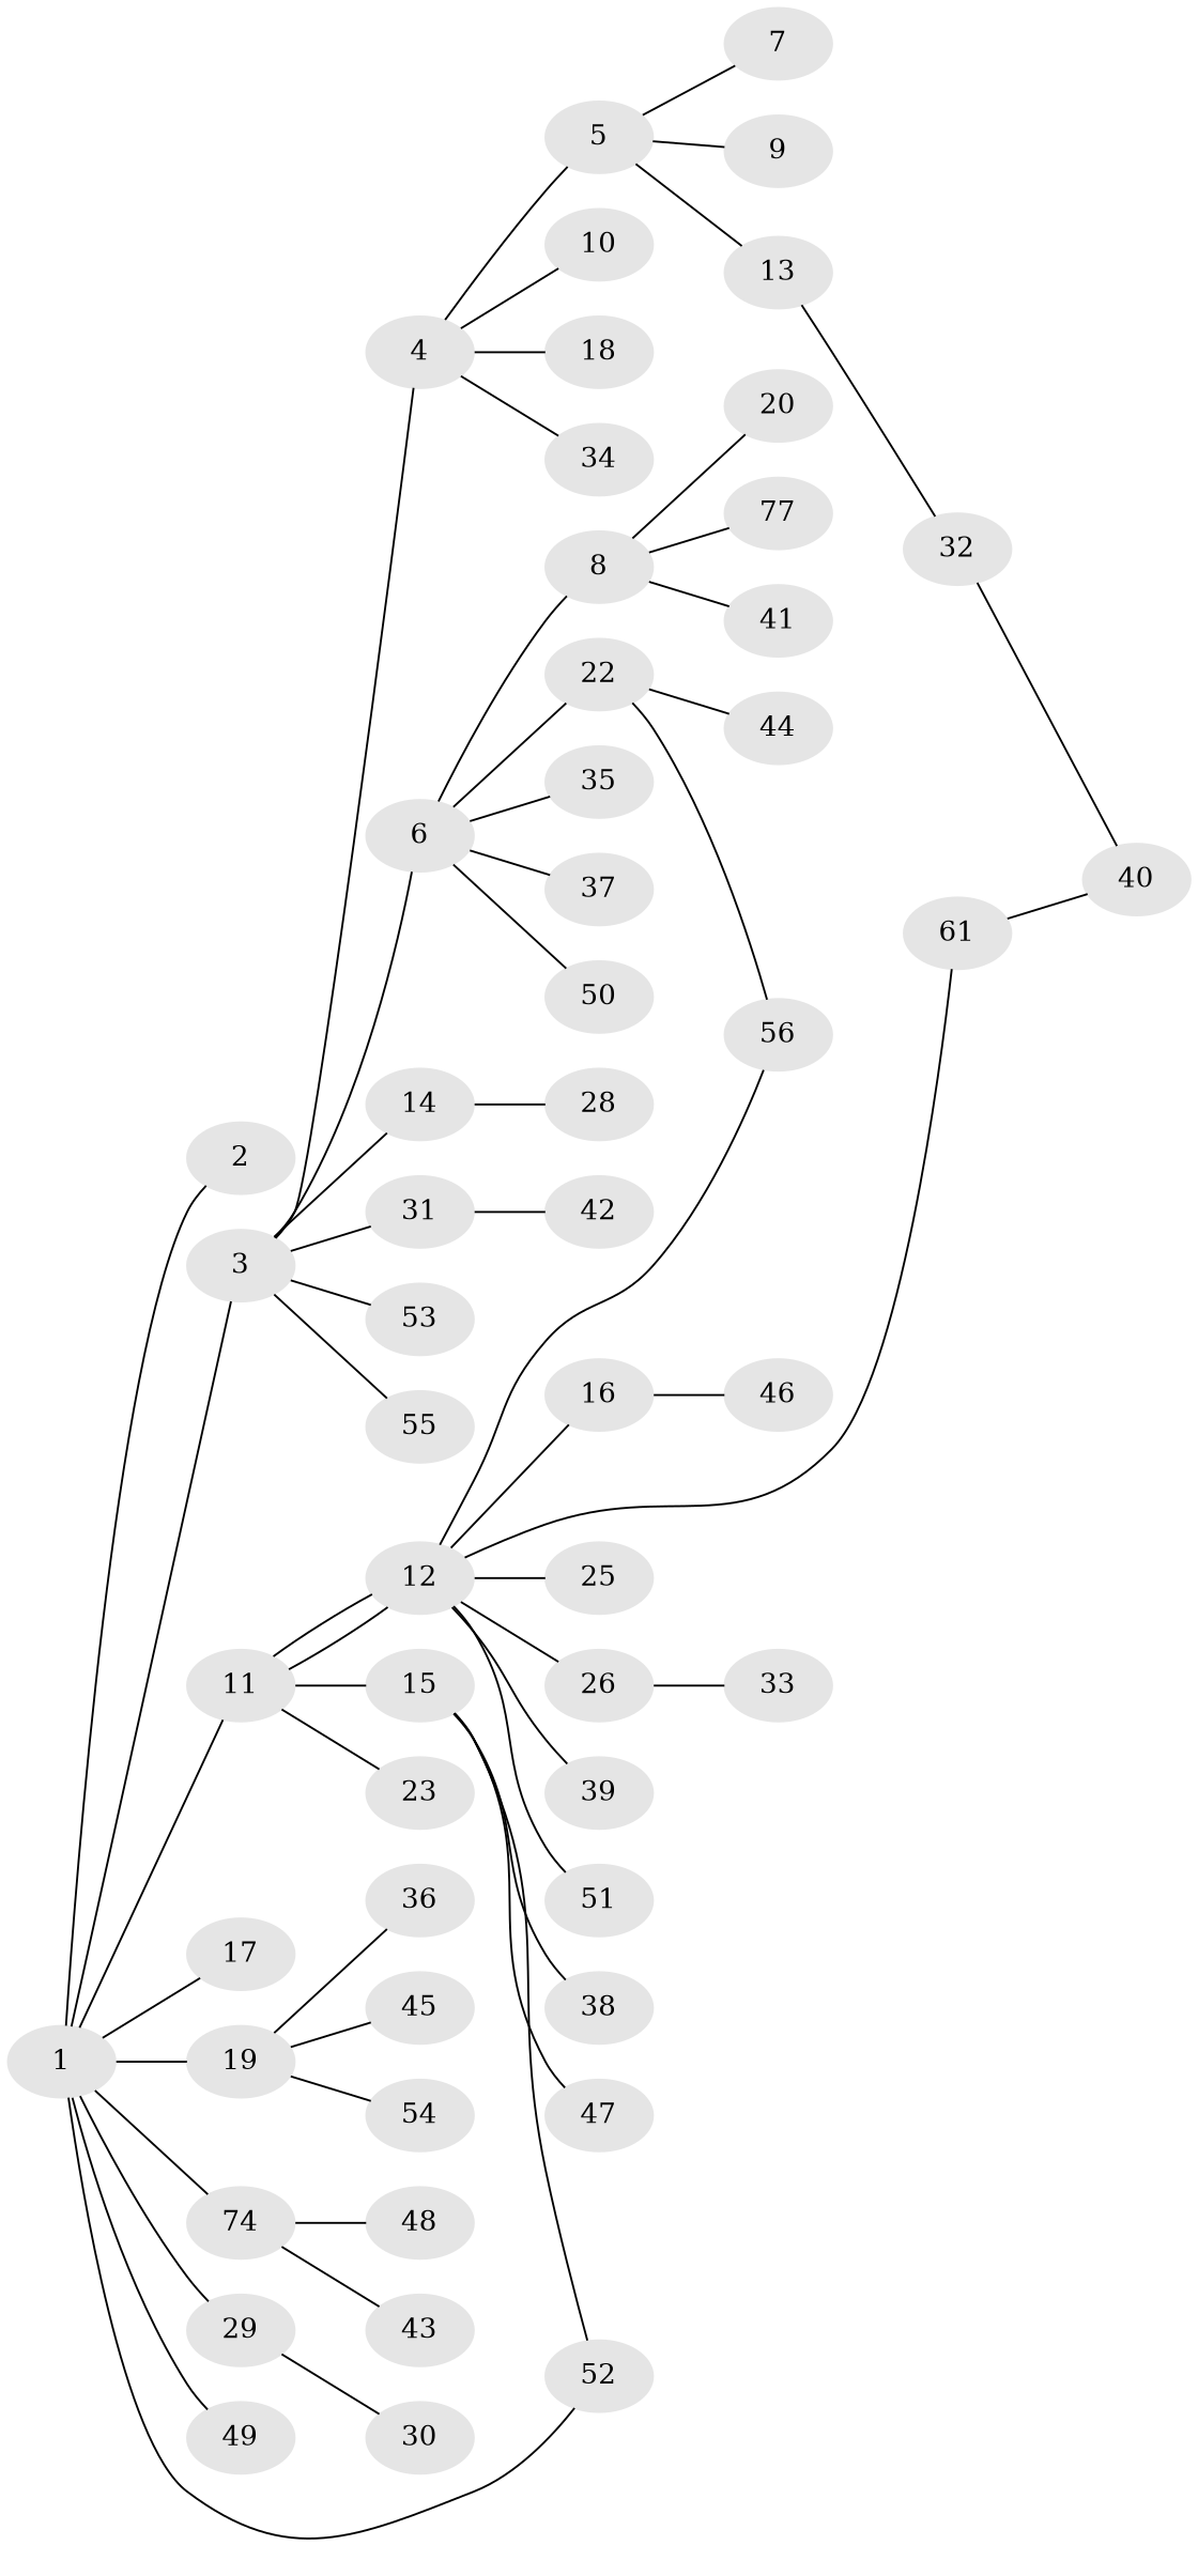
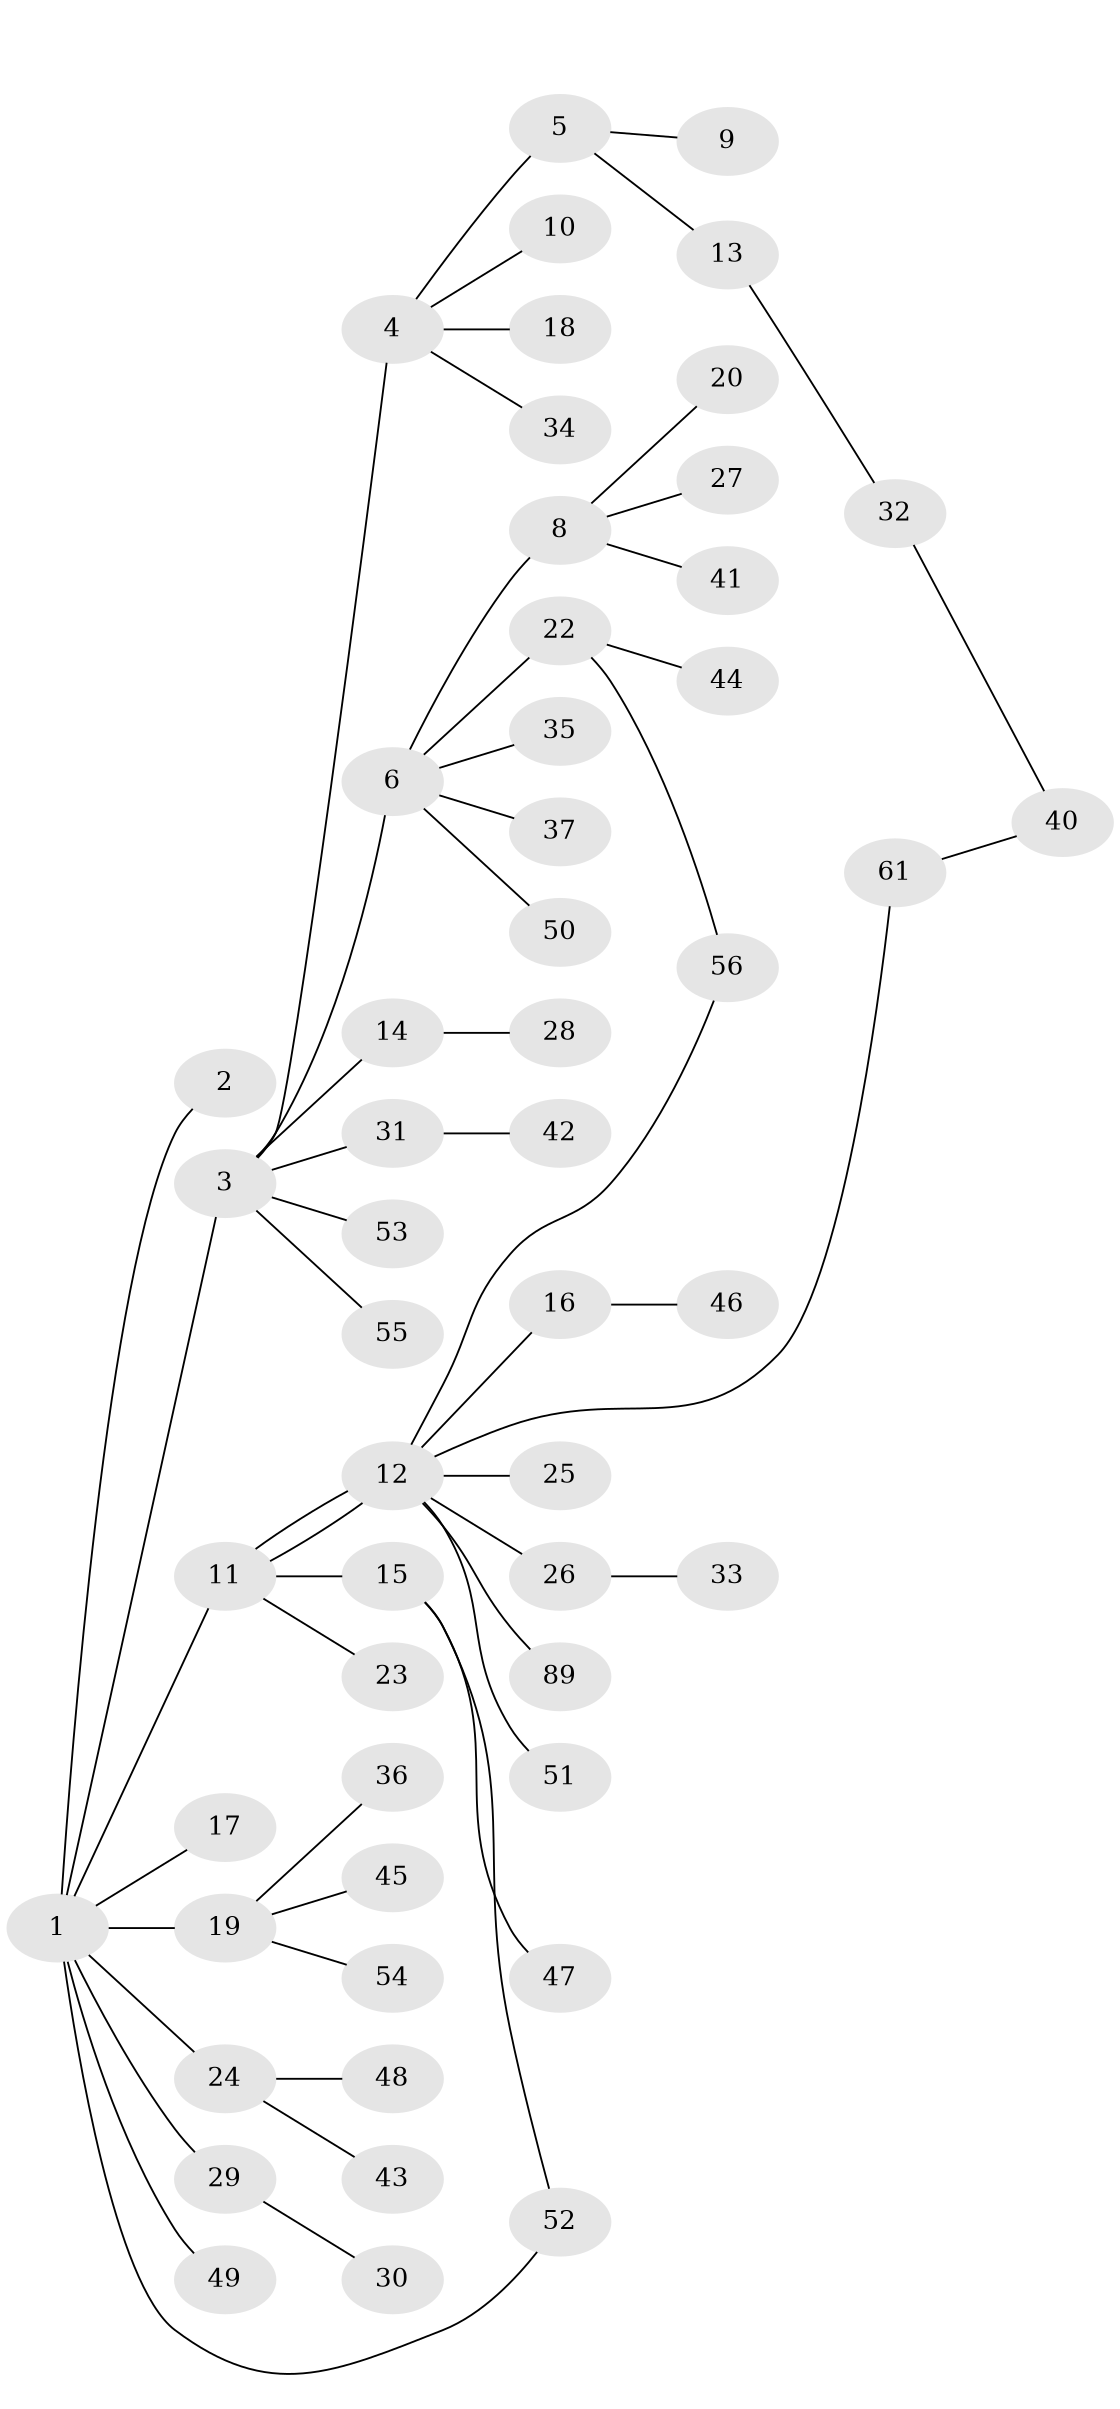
  graph {
    rankdir=LR
    node [color=gray90 style=filled]
    1
    2
    3
    11
    17
    19
-   24 [label=74]
+   24
    29
    49
    52
    4
    6
    14
    31
    53
    55
    12
    15
    23
    36
    45
    54
    48
    43
    30
    5
    10
    18
    34
    8
    22
    35
    37
    50
    28
    42
-   7
    9
    13
    32
    20
-   27 [label=77]
+   27
    41
    56
    44
    16
    n47 [label=61]
    25
    26
-   39
+   39 [label=89]
    51
-   38
    47
    46
    40
    33
    1 -- 2
    1 -- 3
    1 -- 11
    1 -- 17
    1 -- 19
    1 -- 24
    1 -- 29
    1 -- 49
    1 -- 52
    3 -- 4
    3 -- 6
    3 -- 14
    3 -- 31
    3 -- 53
    3 -- 55
    11 -- 12
    11 -- 12
    11 -- 15
    11 -- 23
    19 -- 36
    19 -- 45
    19 -- 54
    24 -- 48
    24 -- 43
    29 -- 30
    4 -- 5
    4 -- 10
    4 -- 18
    4 -- 34
    6 -- 8
    6 -- 22
    6 -- 35
    6 -- 37
    6 -- 50
    14 -- 28
    31 -- 42
    12 -- 56
    12 -- 16
    12 -- n47
    12 -- 25
    12 -- 26
    12 -- 39
    12 -- 51
    15 -- 52
-   15 -- 38
    15 -- 47
-   5 -- 7
    5 -- 9
    5 -- 13
    8 -- 20
    8 -- 27
    8 -- 41
    22 -- 56
    22 -- 44
    13 -- 32
    32 -- 40
    16 -- 46
    n47 -- 40
    26 -- 33
  }
